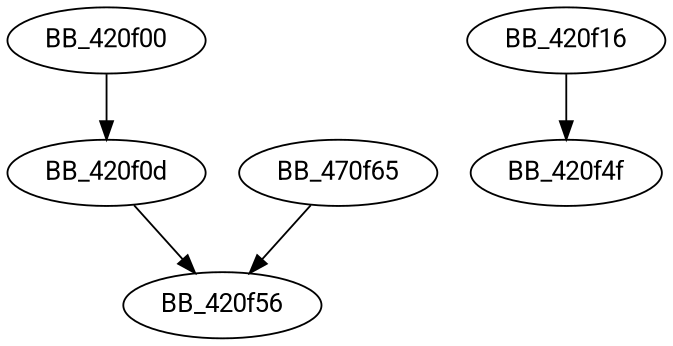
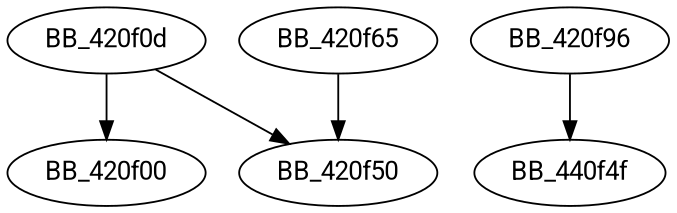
  digraph {
    fontname=Roboto
    node [fontname=Roboto]
    edge [fontname=Roboto]
    BB_420f00
    BB_420f0d
-   BB_420f56
-   BB_420f16
-   BB_420f4f
-   BB_420f65 [label=BB_470f65]
-   BB_420f00 -> BB_420f0d
+   BB_420f56 [label=BB_420f50]
+   BB_420f16 [label=BB_420f96]
+   BB_420f4f [label=BB_440f4f]
+   BB_420f65
+   BB_420f0d -> BB_420f00
    BB_420f0d -> BB_420f56
    BB_420f16 -> BB_420f4f
    BB_420f65 -> BB_420f56
  }
